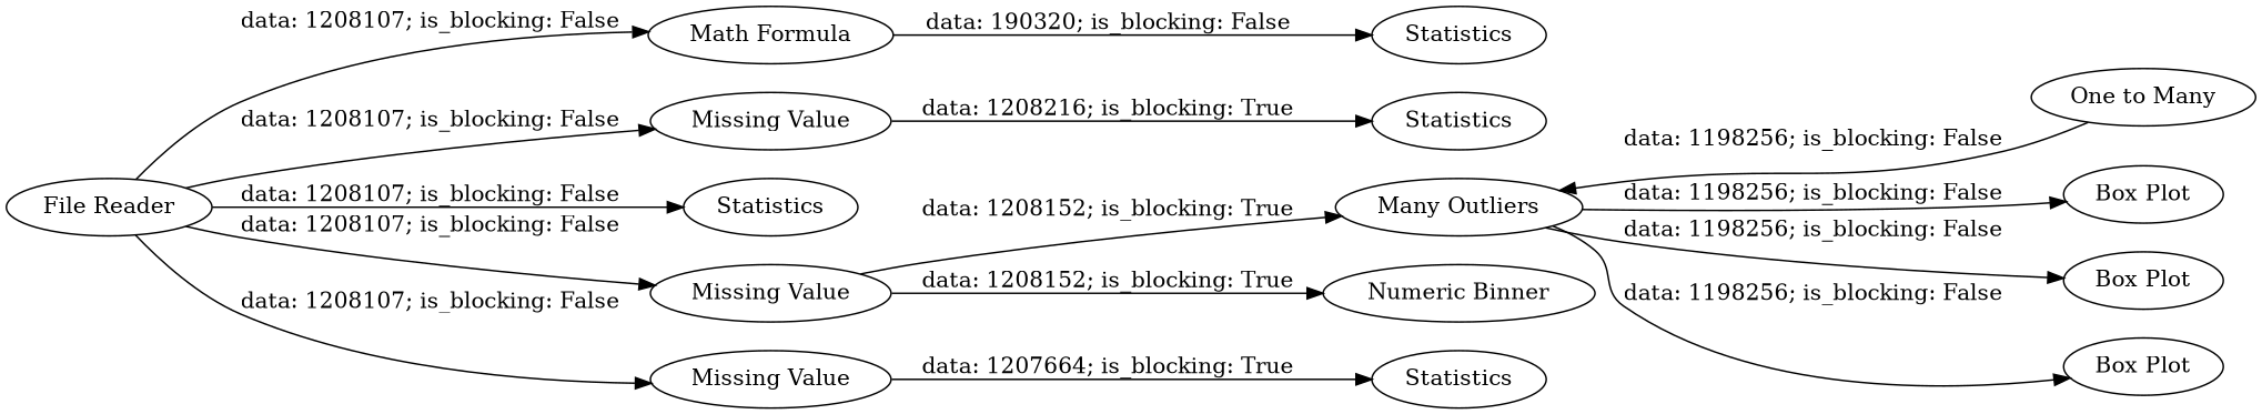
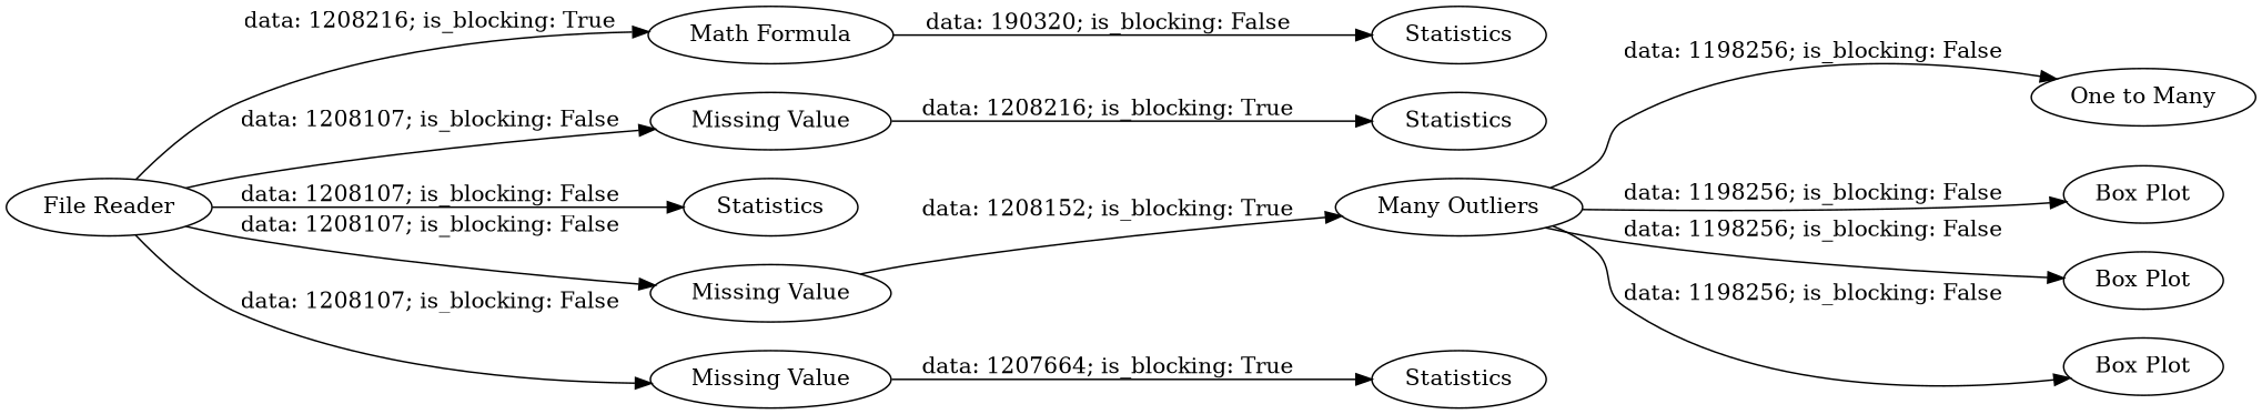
  digraph {
    rankdir=LR
    n1 [label="Math Formula"]
    n2 [label=Statistics]
    n3 [label="Many Outliers"]
    n4 [label="One to Many"]
    n5 [label="Box Plot"]
    n6 [label="Box Plot"]
    n7 [label="Box Plot"]
    n8 [label="Missing Value"]
    n9 [label=Statistics]
    n10 [label="File Reader"]
    n11 [label=Statistics]
    n12 [label="Missing Value"]
    n13 [label="Missing Value"]
-   n14 [label="Numeric Binner"]
    n15 [label=Statistics]
    n1 -> n2 [label="data: 190320; is_blocking: False"]
-   n4 -> n3 [label="data: 1198256; is_blocking: False"]
+   n3 -> n4 [label="data: 1198256; is_blocking: False"]
    n3 -> n5 [label="data: 1198256; is_blocking: False"]
    n3 -> n6 [label="data: 1198256; is_blocking: False"]
    n3 -> n7 [label="data: 1198256; is_blocking: False"]
    n8 -> n9 [label="data: 1208216; is_blocking: True"]
-   n10 -> n1 [label="data: 1208107; is_blocking: False"]
+   n10 -> n1 [label="data: 1208216; is_blocking: True"]
    n10 -> n8 [label="data: 1208107; is_blocking: False"]
    n10 -> n11 [label="data: 1208107; is_blocking: False"]
    n10 -> n12 [label="data: 1208107; is_blocking: False"]
    n10 -> n13 [label="data: 1208107; is_blocking: False"]
    n12 -> n3 [label="data: 1208152; is_blocking: True"]
-   n12 -> n14 [label="data: 1208152; is_blocking: True"]
    n13 -> n15 [label="data: 1207664; is_blocking: True"]
  }
